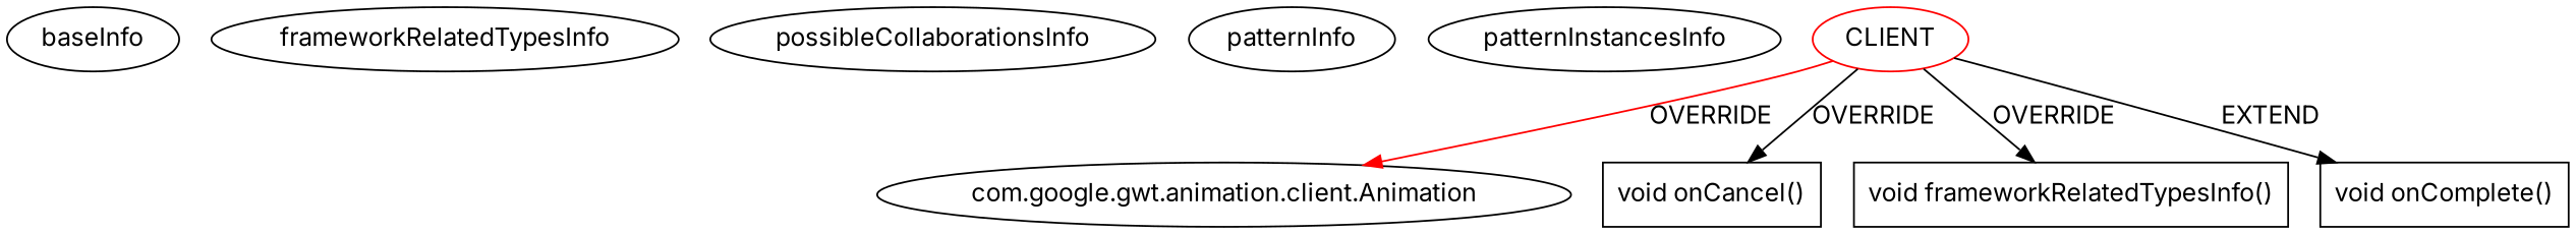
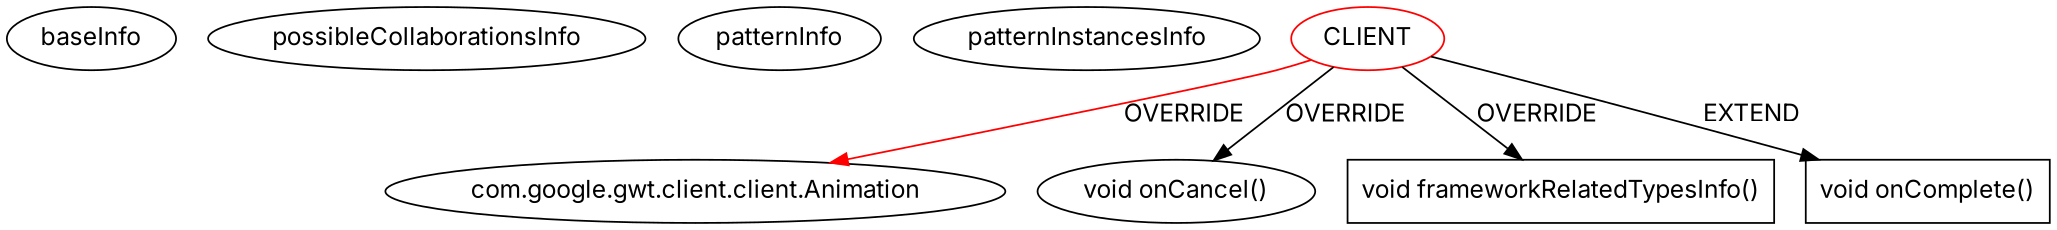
  digraph {
    fontname=Inter
    node [fontname=Inter]
    edge [fontname=Inter]
    baseInfo [category=pattern graphId=445 isAnonymous=false possibleRelation=false]
-   frameworkRelatedTypesInfo [0="com.google.gwt.animation.client.Animation"]
    possibleCollaborationsInfo
    patternInfo [frequency=3.0 patternRootClient=0]
    patternInstancesInfo [0="vlapan-PhotoBank~/vlapan-PhotoBank/PhotoBank-master/src/com/vlapan/gwt/photobank/client/ui/NotificationPanel.java~OpenAnimation~4615" 1="vlapan-PhotoBank~/vlapan-PhotoBank/PhotoBank-master/src/com/vlapan/gwt/photobank/client/ui/NotificationPanel.java~HideAnimation~4616" 2="vlapan-PhotoBank~/vlapan-PhotoBank/PhotoBank-master/src/com/vlapan/gwt/photobank/client/animation/Opacity.java~Opacity~4589"]
-   n6 [isFrameworkType=false label="com.google.gwt.animation.client.Animation" vertexType=FRAMEWORK_CLASS_TYPE]
+   n6 [isFrameworkType=false label="com.google.gwt.client.client.Animation" vertexType=FRAMEWORK_CLASS_TYPE]
    n7 [color=red isFrameworkType=false label=CLIENT vertexType=ROOT_CLIENT_CLASS_DECLARATION]
-   n8 [isFrameworkType=false label="void onCancel()" shape=box vertexType=OVERRIDING_METHOD_DECLARATION]
+   n8 [isFrameworkType=false label="void onCancel()" shape=ellipse vertexType=OVERRIDING_METHOD_DECLARATION]
    n9 [isFrameworkType=false label="void frameworkRelatedTypesInfo()" shape=box vertexType=OVERRIDING_METHOD_DECLARATION]
    n10 [isFrameworkType=false label="void onComplete()" shape=box vertexType=OVERRIDING_METHOD_DECLARATION]
    n7 -> n6 [color=red label=OVERRIDE]
    n7 -> n8 [label=OVERRIDE]
    n7 -> n9 [label=OVERRIDE]
    n7 -> n10 [label=EXTEND]
  }
